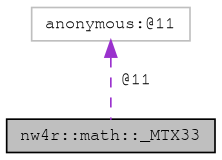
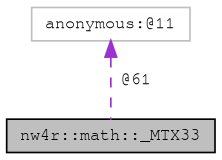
  digraph {
    node [fontname=FreeMono fontsize=10 shape=record style=filled]
    n1 [color=black fillcolor=grey75 fontcolor=black height=0.2 label="nw4r::math::_MTX33" width=0.4]
    n2 [color=grey75 fillcolor=white height=0.2 label="anonymous:@11" width=0.4]
-   n2 -> n1 [color=darkorchid3 dir=back fontname=FreeMono fontsize=10 label=" @11" labelfontname=FreeMono labelfontsize=10 style=dashed]
+   n2 -> n1 [color=darkorchid3 dir=back fontname=FreeMono fontsize=10 label=" @61" labelfontname=FreeMono labelfontsize=10 style=dashed]
  }
